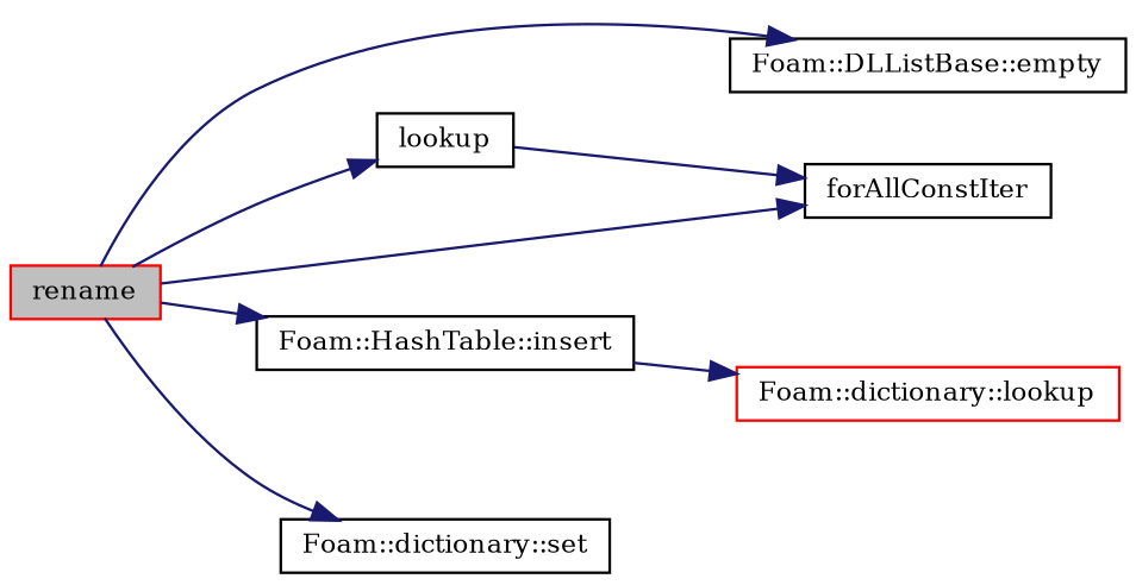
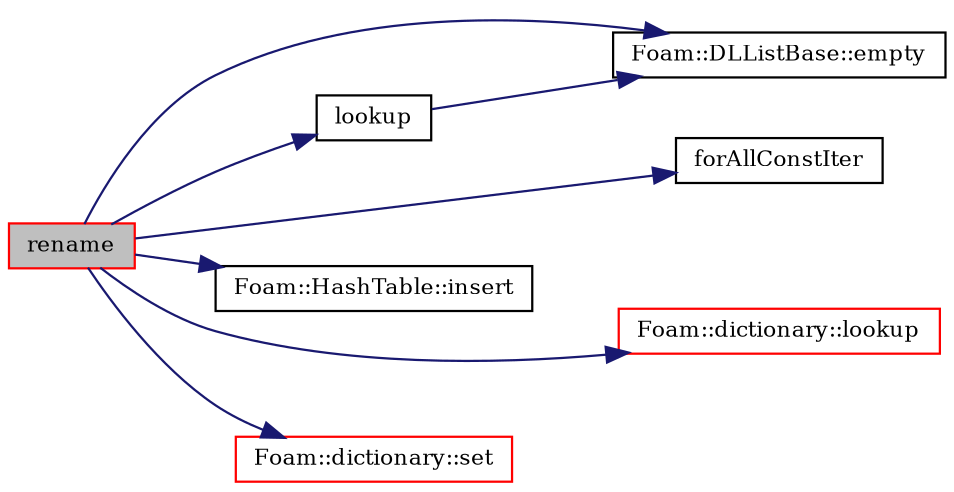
  digraph {
    fontname="DejaVu Serif"
    rankdir=LR
    node [color=black fontname="DejaVu Serif" fontsize=10 shape=record]
    edge [color=midnightblue fontname="DejaVu Serif" fontsize=10 labelfontname=Helvetica labelfontsize=10 style=solid]
    n1 [color=red fillcolor=grey75 fontcolor=black height=0.2 label=rename style=filled width=0.4]
    n2 [height=0.2 label="Foam::DLListBase::empty" width=0.4]
    n3 [height=0.2 label=lookup width=0.4]
    n4 [height=0.2 label=forAllConstIter width=0.4]
    n5 [height=0.2 label="Foam::HashTable::insert" width=0.4]
    n6 [color=red height=0.2 label="Foam::dictionary::lookup" width=0.4]
-   n7 [height=0.2 label="Foam::dictionary::set" width=0.4]
+   n7 [color=red height=0.2 label="Foam::dictionary::set" width=0.4]
    n1 -> n2
    n1 -> n3
    n1 -> n4
    n1 -> n5
-   n5 -> n6
+   n1 -> n6
    n1 -> n7
-   n3 -> n4
+   n3 -> n2
  }
